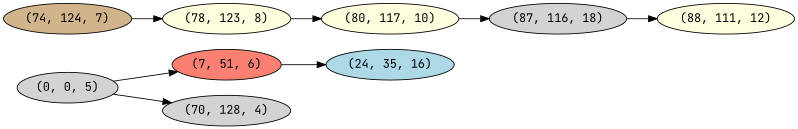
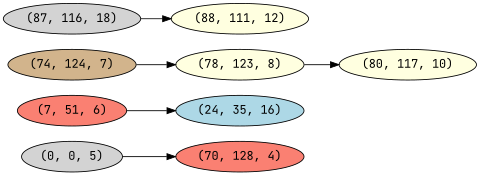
  digraph {
    fontname="JetBrains Mono"
    rankdir=LR
    node [fillcolor=lightyellow fontname="JetBrains Mono" style=filled]
    edge [fontname="JetBrains Mono"]
    n1 [fillcolor=lightgrey label="(0, 0, 5)"]
    "(7, 51, 6)" [fillcolor=salmon]
-   "(70, 128, 4)" [fillcolor=lightgrey]
+   "(70, 128, 4)" [fillcolor=salmon]
    "(24, 35, 16)" [fillcolor=lightblue]
    "(74, 124, 7)" [fillcolor=tan]
    "(78, 123, 8)"
    "(80, 117, 10)"
    n8 [fillcolor=lightgrey label="(87, 116, 18)"]
    "(88, 111, 12)"
-   n1 -> "(7, 51, 6)"
    n1 -> "(70, 128, 4)"
    "(7, 51, 6)" -> "(24, 35, 16)"
    "(74, 124, 7)" -> "(78, 123, 8)"
    "(78, 123, 8)" -> "(80, 117, 10)"
-   "(80, 117, 10)" -> n8
    n8 -> "(88, 111, 12)"
  }
